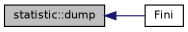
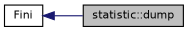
  digraph {
    rankdir=LR
    node [color=black fontname=Helvetica fontsize=10 shape=record style=filled]
    n1 [fillcolor=grey75 fontcolor=black height=0.2 label="statistic::dump" width=0.4]
    n2 [fillcolor=white height=0.2 label=Fini width=0.4]
-   n1 -> n2 [color=midnightblue dir=back fontname=Helvetica fontsize=10 labelfontname=Helvetica labelfontsize=10 style=solid]
+   n2 -> n1 [color=midnightblue dir=back fontname=Helvetica fontsize=10 labelfontname=Helvetica labelfontsize=10 style=solid]
  }
